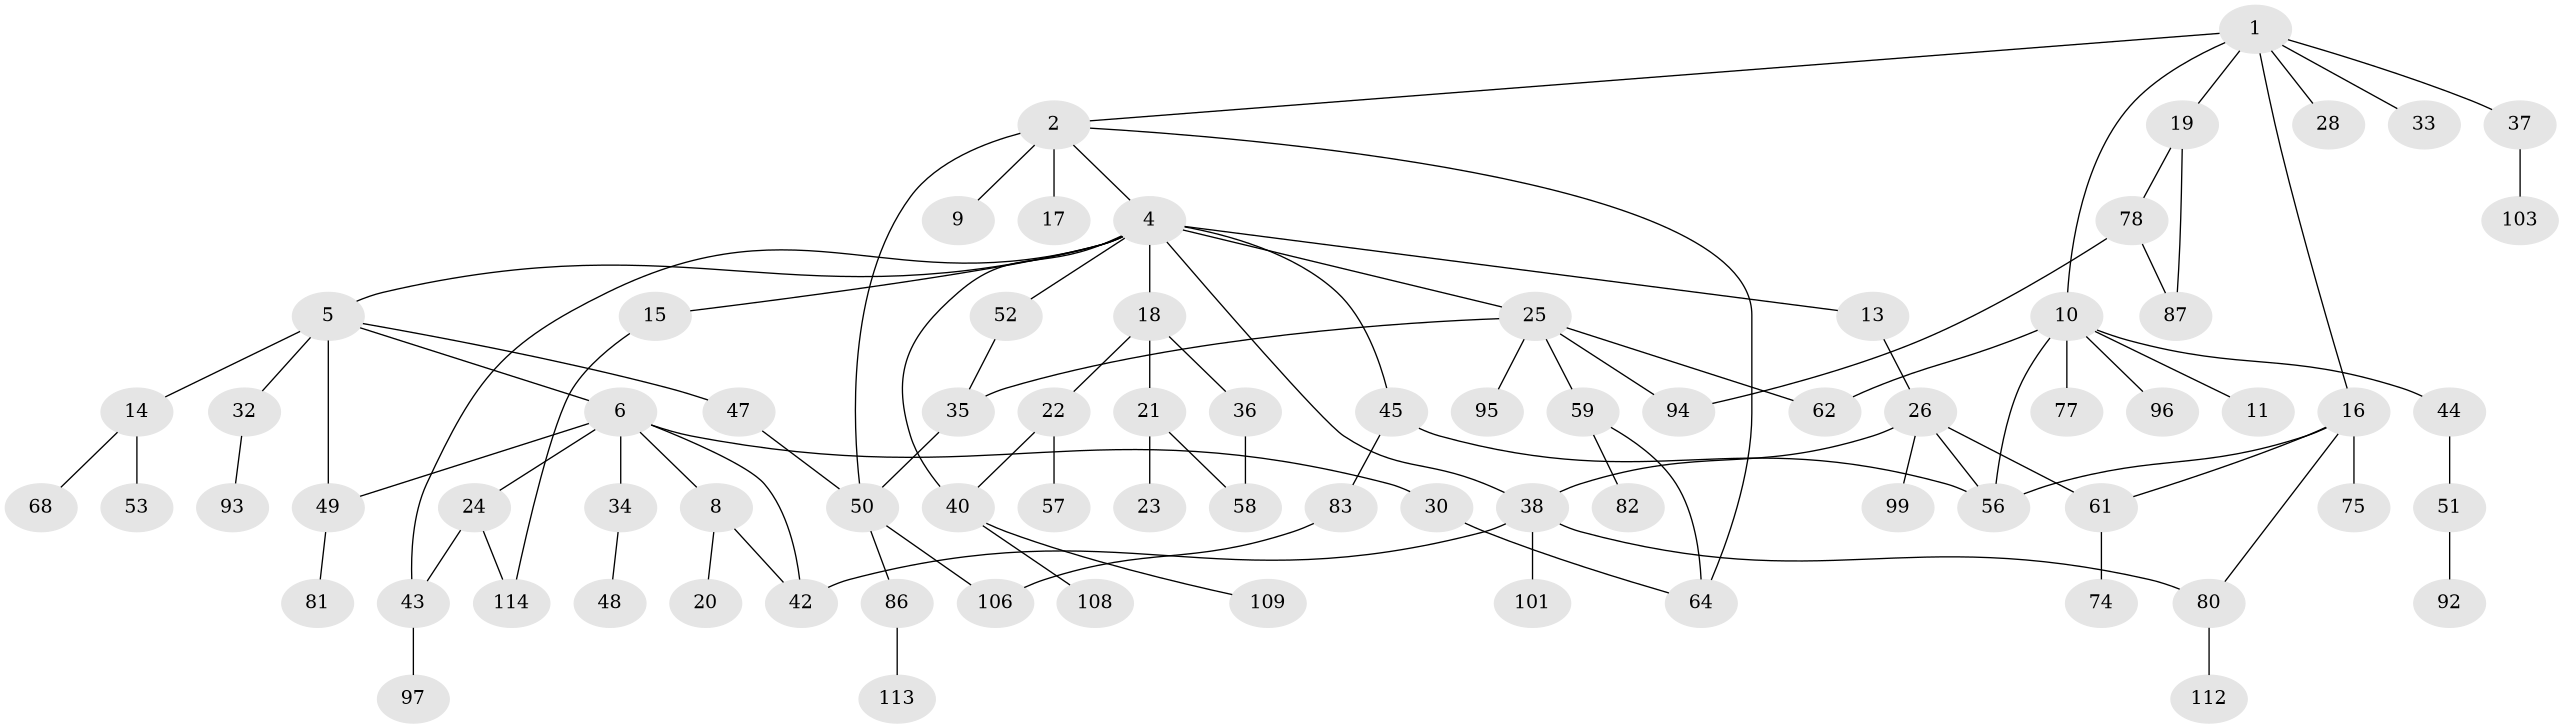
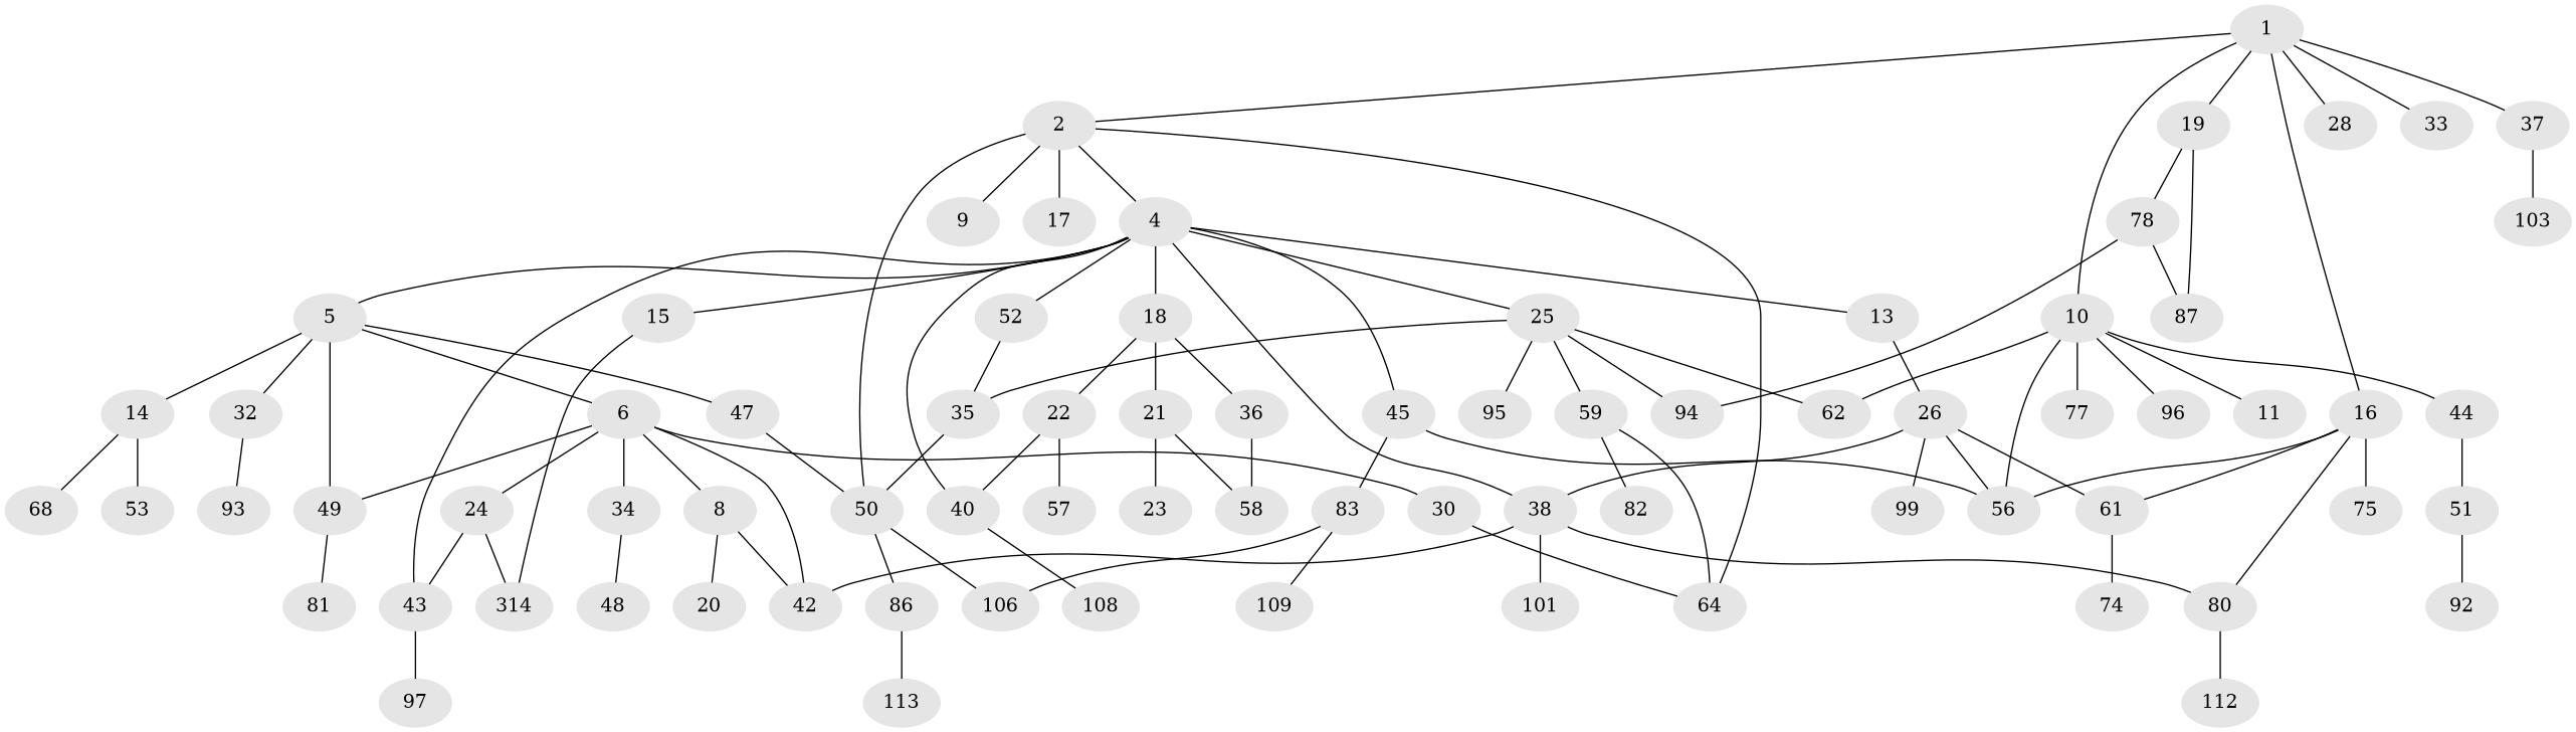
  graph {
    node [color=gray90 style=filled]
    1 [super="+3"]
    2 [super="+31"]
    10 [super="+12"]
    16
    19
    28
    33
    37
    4 [super="+73"]
    9
    17 [super="+39"]
    50 [super="+66"]
    64 [super="+89"]
    11
    44
    56 [super="+72"]
    62
    77
    96
    61 [super="+71"]
    75
    80 [super="+100"]
    78 [super="+90"]
    87 [super="+88"]
    103 [super="+110"]
    5
    13
    15
    18
    25 [super="+29"]
    38 [super="+98"]
    40 [super="+70"]
    43 [super="+67"]
    45 [super="+79"]
    52
    86
    106
    6 [super="+7"]
    14 [super="+111"]
    32 [super="+104"]
    47 [super="+65"]
    49 [super="+76"]
    26 [super="+60"]
-   114
+   114 [label=314]
    21 [super="+69"]
    22 [super="+27"]
    36
    35
    59 [super="+85"]
    94
    95
    42 [super="+54"]
    101
    108
    97
    83 [super="+102"]
    8 [super="+46"]
    24 [super="+41"]
    30
    34
    53
    68
    93
    81 [super="+91"]
    20
    48 [super="+84"]
    51 [super="+55"]
    99
    74 [super="+107"]
    112
    23
    58 [super="+63"]
    57 [super="+105"]
    82
    92
    109
    113
    1 -- 2
    1 -- 10
    1 -- 16
    1 -- 19
    1 -- 28
    1 -- 33
    1 -- 37
    2 -- 4
    2 -- 9
    2 -- 17 [weight=2]
    2 -- 50
    2 -- 64
    10 -- 11
    10 -- 44
    10 -- 56
    10 -- 62
    10 -- 77
    10 -- 96
    16 -- 56
    16 -- 61
    16 -- 75
    16 -- 80
    19 -- 78
    19 -- 87
    37 -- 103
    4 -- 5
    4 -- 13
    4 -- 15
    4 -- 18
    4 -- 25
    4 -- 38
    4 -- 40
    4 -- 43
    4 -- 45
    4 -- 52
    50 -- 86
    50 -- 106
    44 -- 51
    61 -- 74
    80 -- 112
    78 -- 87
    78 -- 94
    5 -- 6
    5 -- 14
    5 -- 32
    5 -- 47
    5 -- 49
    13 -- 26
    15 -- 114
    18 -- 21
    18 -- 22
    18 -- 36
    25 -- 62
    25 -- 35
    25 -- 59
    25 -- 94
    25 -- 95
    38 -- 80
    38 -- 42
    38 -- 101
    40 -- 108
    43 -- 97
    45 -- 56
    45 -- 83
    52 -- 35
    86 -- 113
    6 -- 49
    6 -- 42
    6 -- 8
    6 -- 24
    6 -- 30
    6 -- 34
    14 -- 53
    14 -- 68
    32 -- 93
    47 -- 50
    49 -- 81
    26 -- 56
    26 -- 61
    26 -- 38
    26 -- 99
    21 -- 23
    21 -- 58 [weight=2]
    22 -- 40
    22 -- 57
    36 -- 58
    35 -- 50
    59 -- 64
    59 -- 82
    83 -- 106
-   40 -- 109
+   83 -- 109
    8 -- 42
    8 -- 20
    24 -- 43
    24 -- 114
    30 -- 64
    34 -- 48
    51 -- 92
  }
